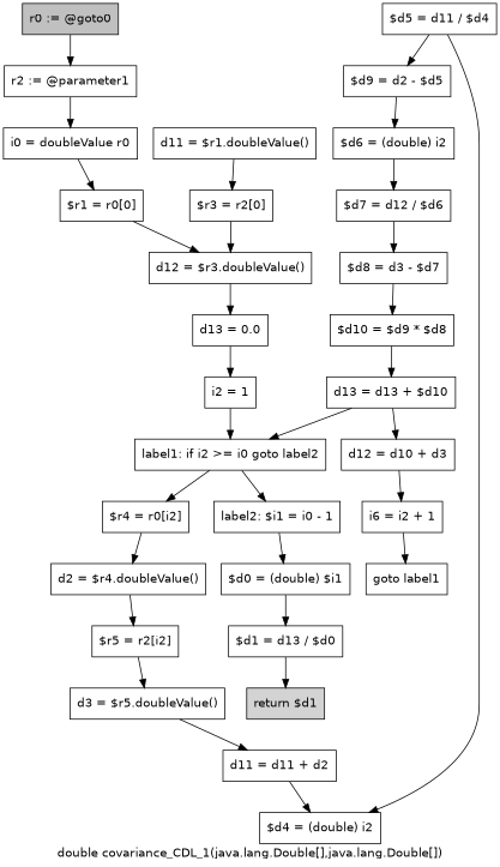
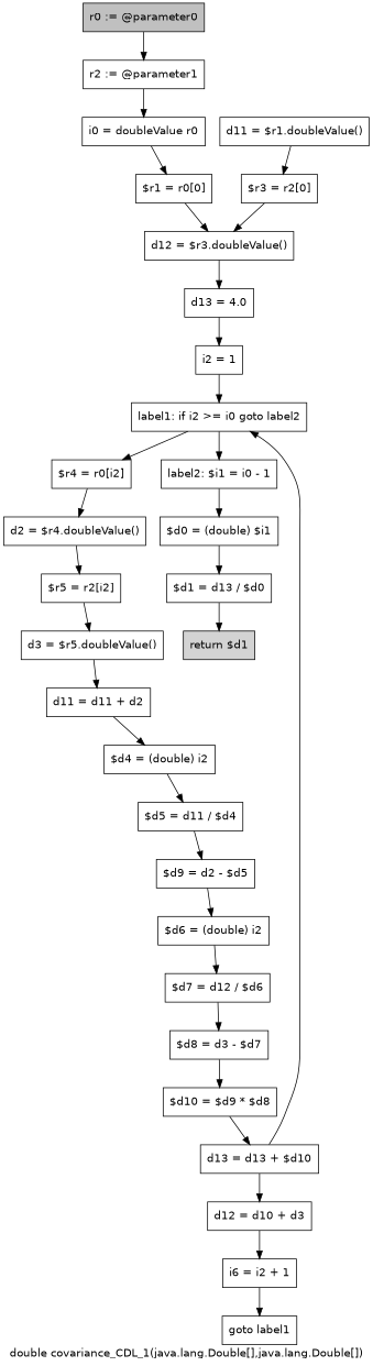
  digraph {
    fontname="DejaVu Sans"
    label="double covariance_CDL_1(java.lang.Double[],java.lang.Double[])"
    node [fontname="DejaVu Sans" shape=box]
    edge [fontname="DejaVu Sans"]
-   n1 [fillcolor=gray label="r0 := @goto0" style=filled]
+   n1 [fillcolor=gray label="r0 := @parameter0" style=filled]
    n2 [label="r2 := @parameter1"]
    n3 [label="i0 = doubleValue r0"]
    n4 [label="$r1 = r0[0]"]
    n5 [label="d12 = $r3.doubleValue()"]
    n6 [label="d11 = $r1.doubleValue()"]
    n7 [label="$r3 = r2[0]"]
-   n8 [label="d13 = 0.0"]
+   n8 [label="d13 = 4.0"]
    n9 [label="i2 = 1"]
    n10 [label="label1: if i2 >= i0 goto label2"]
    n11 [label="$r4 = r0[i2]"]
    n12 [label="label2: $i1 = i0 - 1"]
    n13 [label="d2 = $r4.doubleValue()"]
    n14 [label="$d0 = (double) $i1"]
    n15 [label="$r5 = r2[i2]"]
    n16 [label="$d1 = d13 / $d0"]
    n17 [label="d3 = $r5.doubleValue()"]
    n18 [label="d11 = d11 + d2"]
    n19 [label="$d4 = (double) i2"]
    n20 [label="$d5 = d11 / $d4"]
    n21 [label="$d9 = d2 - $d5"]
    n22 [label="$d6 = (double) i2"]
    n23 [label="$d7 = d12 / $d6"]
    n24 [label="$d8 = d3 - $d7"]
    n25 [label="$d10 = $d9 * $d8"]
    n26 [label="d13 = d13 + $d10"]
    n27 [label="d12 = d10 + d3"]
    n28 [label="i6 = i2 + 1"]
    n29 [label="goto label1"]
    n30 [fillcolor=lightgray label="return $d1" style=filled]
    n1 -> n2
    n2 -> n3
    n3 -> n4
    n4 -> n5
    n5 -> n8
    n6 -> n7
    n7 -> n5
    n8 -> n9
    n9 -> n10
    n10 -> n11
    n10 -> n12
    n11 -> n13
    n12 -> n14
    n13 -> n15
    n14 -> n16
    n15 -> n17
    n16 -> n30
    n17 -> n18
    n18 -> n19
-   n20 -> n19
+   n19 -> n20
    n20 -> n21
    n21 -> n22
    n22 -> n23
    n23 -> n24
    n24 -> n25
    n25 -> n26
    n26 -> n10
    n26 -> n27
    n27 -> n28
    n28 -> n29
  }
